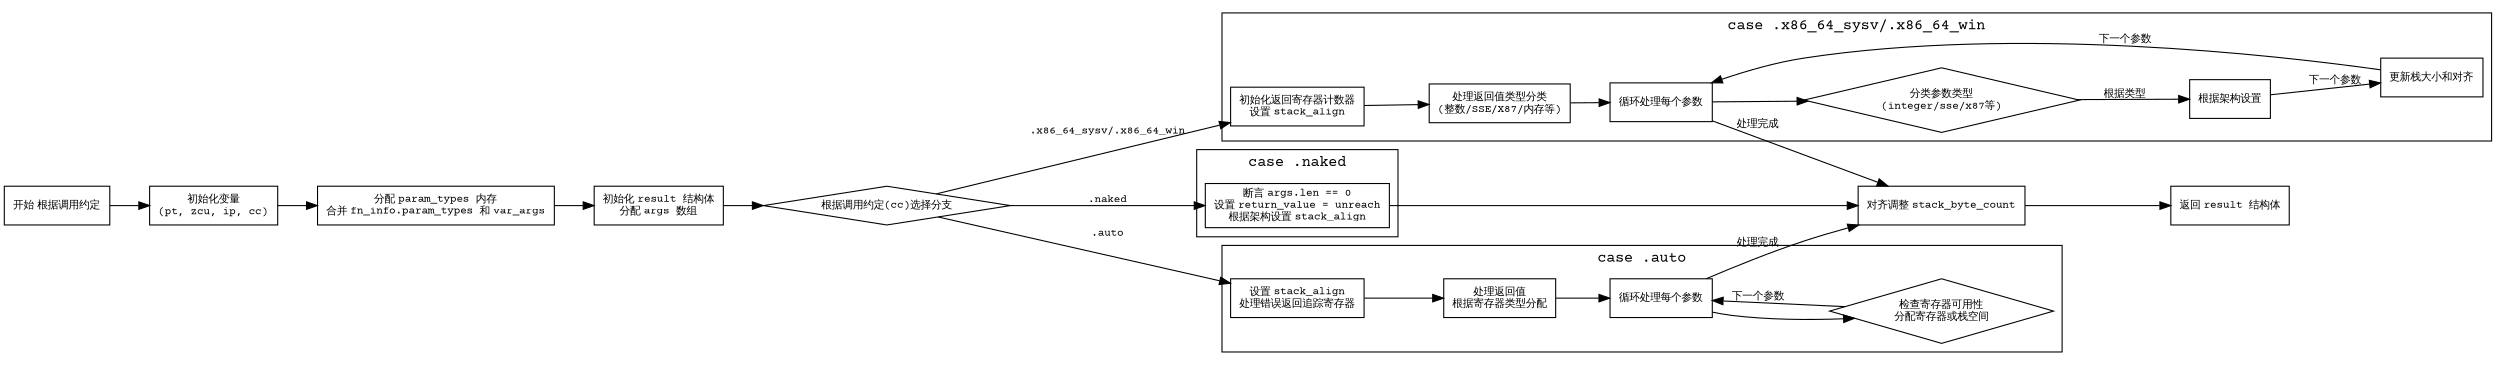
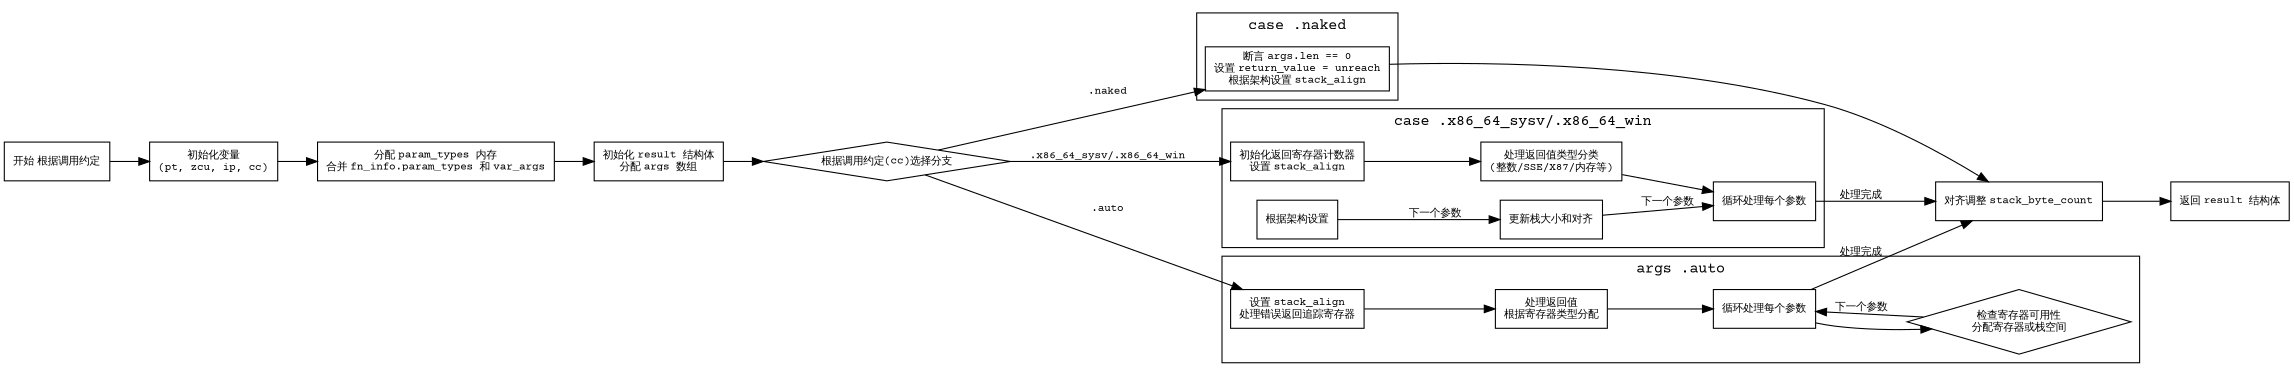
  digraph {
    fontname="Courier Prime"
    rankdir=LR
    node [fontname="Courier Prime" fontsize=10 shape=rectangle]
    edge [fontname="Courier Prime" fontsize=10]
    n1 [label="断言 args.len == 0\n设置 return_value = unreach\n根据架构设置 stack_align"]
    n2 [label="初始化返回寄存器计数器\n设置 stack_align"]
    n3 [label="处理返回值类型分类\n(整数/SSE/X87/内存等)"]
    n4 [label="循环处理每个参数"]
-   n5 [label="分类参数类型\n(integer/sse/x87等)" shape=diamond]
    n6 [label="根据架构设置"]
    n7 [label="更新栈大小和对齐"]
    n8 [label="设置 stack_align\n处理错误返回追踪寄存器"]
    n9 [label="处理返回值\n根据寄存器类型分配"]
    n10 [label="循环处理每个参数"]
    n11 [label="检查寄存器可用性\n分配寄存器或栈空间" shape=diamond]
    n12 [label="对齐调整 stack_byte_count"]
    n13 [label="开始 根据调用约定"]
    n14 [label="初始化变量\n(pt, zcu, ip, cc)"]
    n15 [label="分配 param_types 内存\n合并 fn_info.param_types 和 var_args"]
    n16 [label="初始化 result 结构体\n分配 args 数组"]
    n17 [label="根据调用约定(cc)选择分支" shape=diamond]
    n18 [label="返回 result 结构体"]
    subgraph cluster_1 {
      label="case .naked"
      n1
    }
    subgraph cluster_2 {
      label="case .x86_64_sysv/.x86_64_win"
      n2
      n3
      n4
-     n5
      n6
      n7
    }
    subgraph cluster_3 {
-     label="case .auto"
+     label="args .auto"
      n8
      n9
      n10
      n11
    }
    n1 -> n12
    n2 -> n3
    n3 -> n4
-   n4 -> n5
    n4 -> n12 [label="处理完成"]
-   n5 -> n6 [label="根据类型"]
    n6 -> n7 [label="下一个参数"]
    n7 -> n4 [label="下一个参数"]
    n8 -> n9
    n9 -> n10
    n10 -> n11
    n10 -> n12 [label="处理完成"]
    n11 -> n10 [label="下一个参数"]
    n12 -> n18
    n13 -> n14
    n14 -> n15
    n15 -> n16
    n16 -> n17
    n17 -> n1 [label=".naked"]
    n17 -> n2 [label=".x86_64_sysv/.x86_64_win"]
    n17 -> n8 [label=".auto"]
  }
